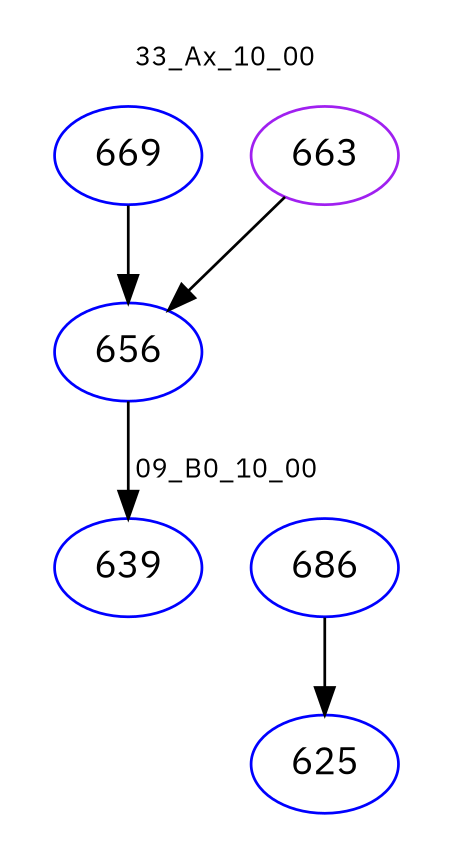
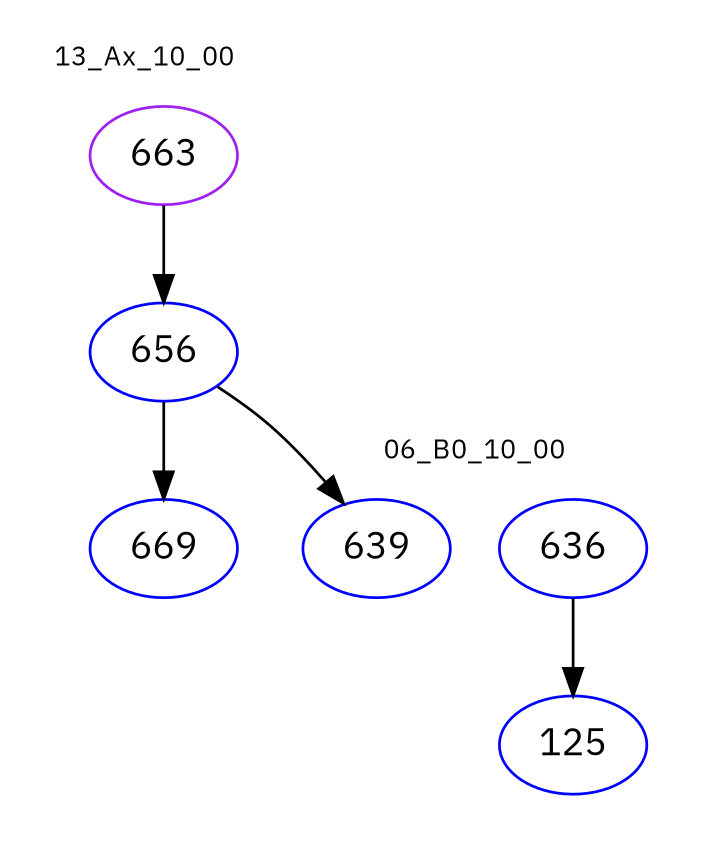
  digraph {
    fontname="IBM Plex Sans"
    node [color=blue fontname="IBM Plex Sans"]
    edge [color=black fontname="IBM Plex Sans"]
    n1 [color=purple label=663]
    n2 [label=656]
    n3 [label=669]
-   n4 [label=686]
-   n5 [label=625]
+   n4 [label=636]
+   n5 [label=125]
    n6 [label=639]
    subgraph cluster_1 {
      color=white
      fontsize=10
-     label="33_Ax_10_00"
+     label="13_Ax_10_00"
      n1
      n2
      n3
    }
    subgraph cluster_2 {
      color=white
      fontsize=10
-     label="09_B0_10_00"
+     label="06_B0_10_00"
      n4
      n5
      n6
    }
    n1 -> n2
-   n3 -> n2
+   n2 -> n3
    n2 -> n6
    n4 -> n5
  }
